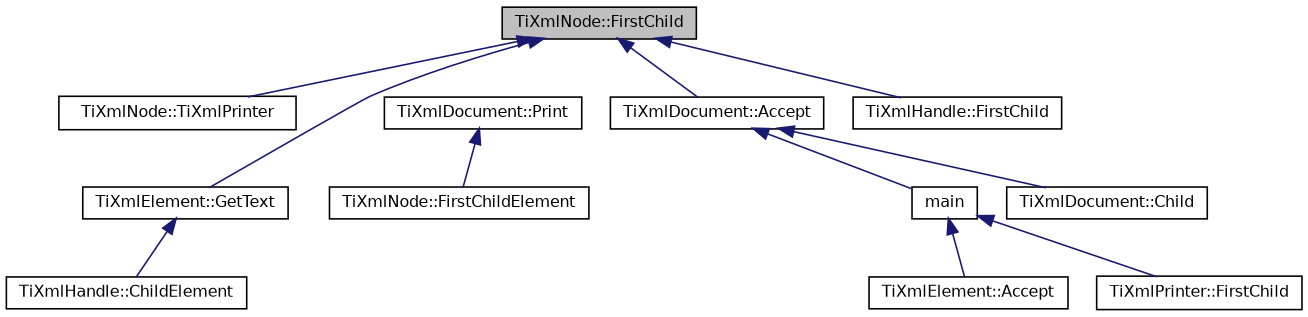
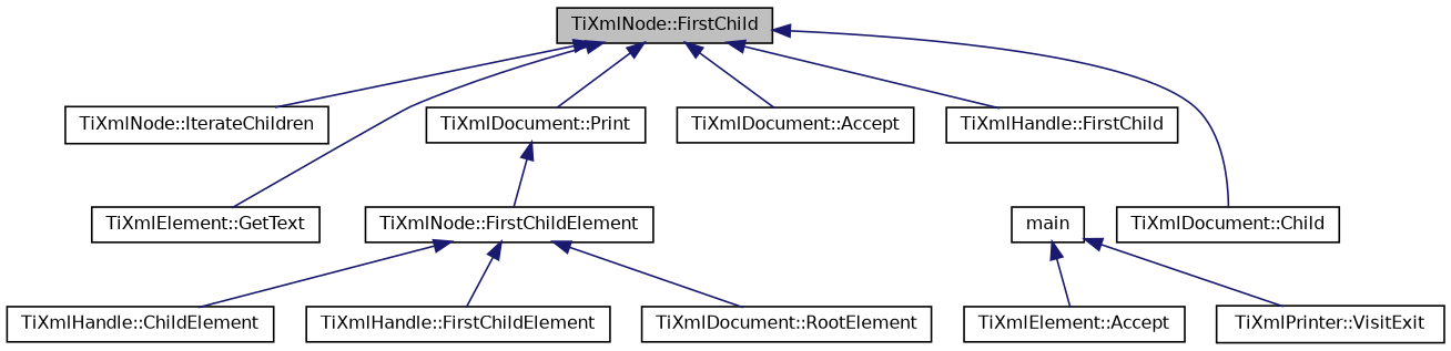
  digraph {
    rankdir=TB
    node [color=black fillcolor=white fontname=Helvetica fontsize=10 shape=record style=filled]
    edge [color=midnightblue dir=back fontname=Helvetica fontsize=10 labelfontname=Helvetica labelfontsize=10 style=solid]
    n1 [fillcolor=grey75 fontcolor=black height=0.2 label="TiXmlNode::FirstChild" width=0.4]
-   n2 [height=0.2 label="TiXmlNode::TiXmlPrinter" width=0.4]
+   n2 [height=0.2 label="TiXmlNode::IterateChildren" width=0.4]
    n3 [height=0.2 label="TiXmlElement::GetText" width=0.4]
    n4 [height=0.2 label="TiXmlDocument::Print" width=0.4]
    n5 [height=0.2 label="TiXmlDocument::Accept" width=0.4]
    n6 [height=0.2 label="TiXmlHandle::FirstChild" width=0.4]
    n7 [height=0.2 label="TiXmlDocument::Child" width=0.4]
    n8 [height=0.2 label="TiXmlNode::FirstChildElement" width=0.4]
+   n9 [height=0.2 label="TiXmlHandle::FirstChildElement" width=0.4]
    n10 [height=0.2 label="TiXmlHandle::ChildElement" width=0.4]
+   n11 [height=0.2 label="TiXmlDocument::RootElement" width=0.4]
    n12 [height=0.2 label="TiXmlElement::Accept" width=0.4]
    n13 [height=0.2 label=main width=0.4]
-   n14 [height=0.2 label="TiXmlPrinter::FirstChild" width=0.4]
+   n14 [height=0.2 label="TiXmlPrinter::VisitExit" width=0.4]
    n1 -> n2
    n1 -> n3
+   n1 -> n4
    n1 -> n5
    n1 -> n6
-   n5 -> n7
+   n1 -> n7
    n4 -> n8
-   n5 -> n13
-   n3 -> n10
+   n8 -> n9
+   n8 -> n10
+   n8 -> n11
    n13 -> n12
    n13 -> n14
  }
